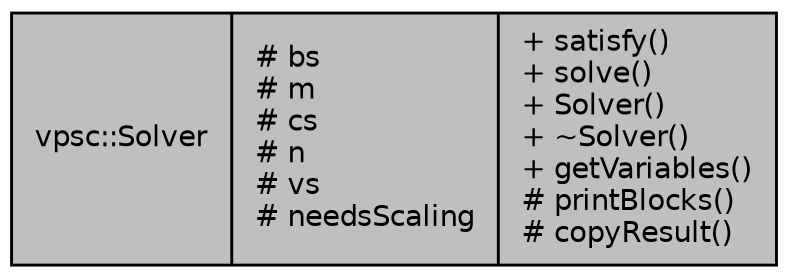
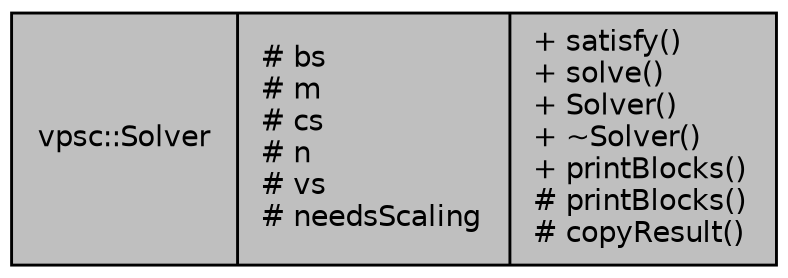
  digraph {
    rankdir=LR
-   n1 [color=black fillcolor=grey75 fontcolor=black fontname=Helvetica fontsize=10 height=0.2 label="{vpsc::Solver\n|# bs\l# m\l# cs\l# n\l# vs\l# needsScaling\l|+ satisfy()\l+ solve()\l+ Solver()\l+ ~Solver()\l+ getVariables()\l# printBlocks()\l# copyResult()\l}" shape=record style=filled width=0.4]
+   n1 [color=black fillcolor=grey75 fontcolor=black fontname=Helvetica fontsize=10 height=0.2 label="{vpsc::Solver\n|# bs\l# m\l# cs\l# n\l# vs\l# needsScaling\l|+ satisfy()\l+ solve()\l+ Solver()\l+ ~Solver()\l+ printBlocks()\l# printBlocks()\l# copyResult()\l}" shape=record style=filled width=0.4]
  }
